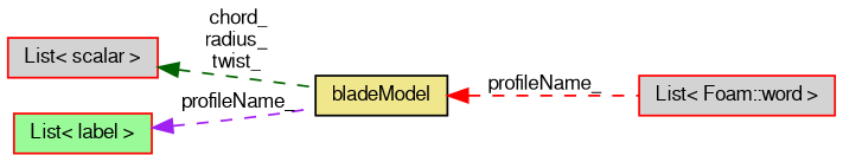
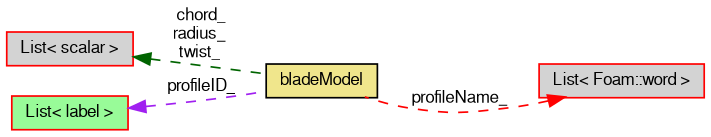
  digraph {
    rankdir=LR
    node [color=red fillcolor=lightgrey fontname=FreeSans fontsize=10 shape=record style=filled]
    edge [dir=back fontname=FreeSans fontsize=10 labelfontname=FreeSans labelfontsize=10 style=dashed]
    n1 [color=black fillcolor=khaki fontcolor=black height=0.2 label=bladeModel width=0.4]
    n2 [height=0.2 label="List\< scalar \>" width=0.4]
    n3 [fillcolor=palegreen height=0.2 label="List\< label \>" width=0.4]
    n4 [height=0.2 label="List\< Foam::word \>" width=0.4]
    n2 -> n1 [color=darkgreen label=" chord_\nradius_\ntwist_"]
-   n3 -> n1 [color=purple label=" profileName_"]
-   n1 -> n4 [color=red label=" profileName_"]
+   n3 -> n1 [color=purple label=" profileID_"]
+   n4 -> n1 [color=red label=" profileName_"]
  }
